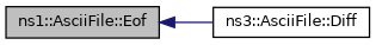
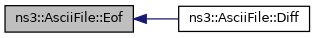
  digraph {
    rankdir=LR
    node [color=black fontname=Helvetica fontsize=10 shape=record style=filled]
-   n1 [fillcolor=grey75 fontcolor=black height=0.2 label="ns1::AsciiFile::Eof" width=0.4]
+   n1 [fillcolor=grey75 fontcolor=black height=0.2 label="ns3::AsciiFile::Eof" width=0.4]
    n2 [fillcolor=white height=0.2 label="ns3::AsciiFile::Diff" width=0.4]
    n1 -> n2 [color=midnightblue dir=back fontname=Helvetica fontsize=10 labelfontname=Helvetica labelfontsize=10 style=solid]
  }
